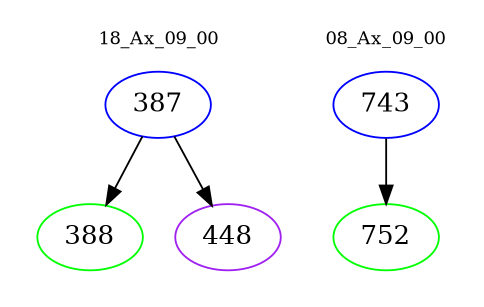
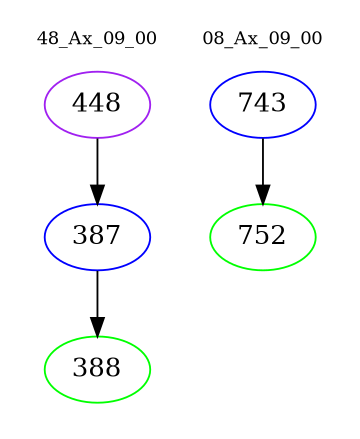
  digraph {
    node [color=blue]
    edge [color=black]
    n1 [label=387]
    n2 [color=green label=388]
    n3 [color=purple label=448]
    n4 [label=743]
    n5 [color=green label=752]
    subgraph cluster_1 {
      color=white
      fontsize=10
-     label="18_Ax_09_00"
+     label="48_Ax_09_00"
      n1
      n2
      n3
    }
    subgraph cluster_2 {
      color=white
      fontsize=10
      label="08_Ax_09_00"
      n4
      n5
    }
    n1 -> n2
-   n1 -> n3
+   n3 -> n1
    n4 -> n5
  }
